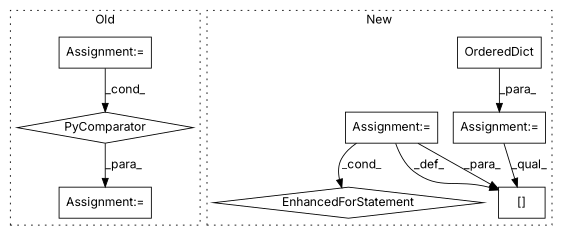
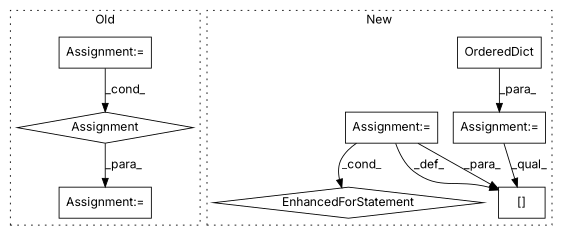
  digraph {
    fontname=Inter
    node [a=7 l=56 s=1015 shape=box fontname=Inter]
    edge [fontname=Inter]
-   n1 [a=113 label=PyComparator shape=diamond]
+   n1 [a=113 label=Assignment shape=diamond]
    n2 [label="Assignment:="]
    n3 [l=12 label="Assignment:=" s=823]
    n4 [a=32 l=13 label=OrderedDict s=1127]
    n5 [l=1 label="Assignment:=" s=1126]
    n6 [a=2 l="20,1" label="[]" s="1257,1281"]
    n7 [l="63,2" label="Assignment:=" s="1146,1247"]
    n8 [a=70 l="63,2" label=EnhancedForStatement s="1146,1247" shape=diamond]
    subgraph cluster_1 {
      label=Old
      style=dotted
      n1
      n2
      n3
    }
    subgraph cluster_2 {
      label=New
      style=dotted
      n4
      n5
      n6
      n7
      n8
    }
    n1 -> n3 [label=_para_]
    n2 -> n1 [label=_cond_]
    n4 -> n5 [label=_para_]
    n5 -> n6 [label=_qual_]
    n7 -> n6 [label=_para_]
    n7 -> n6 [label=_def_]
    n7 -> n8 [label=_cond_]
  }
